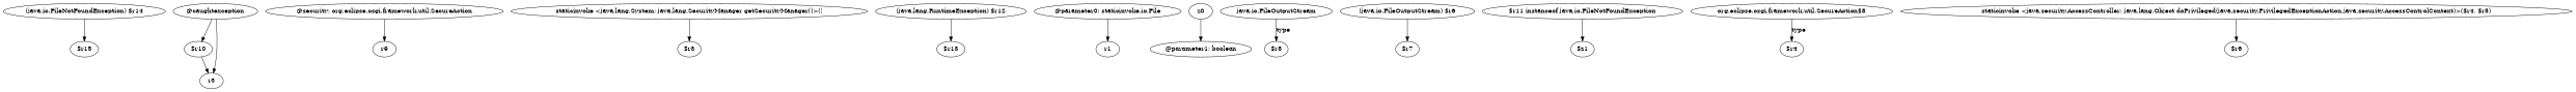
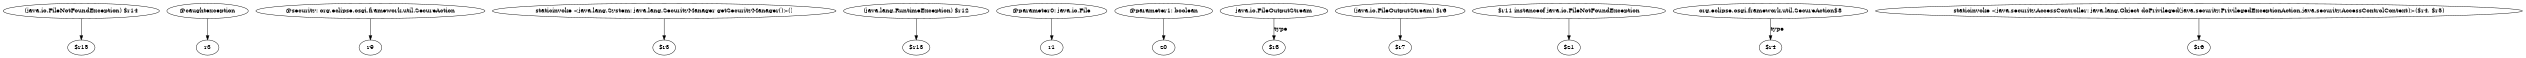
  digraph {
    n1 [label="(java.io.FileNotFoundException) $r14"]
    n2 [label="$r15"]
-   n3 [label="$r10"]
    n4 [label=r3]
    n5 [label="@security: org.eclipse.osgi.framework.util.SecureAction"]
    n6 [label=r9]
    n7 [label="staticinvoke <java.lang.System: java.lang.SecurityManager getSecurityManager()>()"]
    n8 [label="$r3"]
    n9 [label="(java.lang.RuntimeException) $r12"]
    n10 [label="$r13"]
-   n11 [label="@parameter0: staticinvoke.io.File"]
+   n11 [label="@parameter0: java.io.File"]
    n12 [label=r1]
    n13 [label="@parameter1: boolean"]
    n14 [label=z0]
    n15 [label="java.io.FileOutputStream"]
    n16 [label="$r8"]
    n17 [label="@caughtexception"]
    n18 [label="(java.io.FileOutputStream) $r6"]
    n19 [label="$r7"]
    n20 [label="$r11 instanceof java.io.FileNotFoundException"]
    n21 [label="$z1"]
    n22 [label="org.eclipse.osgi.framework.util.SecureAction$8"]
    n23 [label="$r4"]
    n24 [label="staticinvoke <java.security.AccessController: java.lang.Object doPrivileged(java.security.PrivilegedExceptionAction,java.security.AccessControlContext)>($r4, $r5)"]
    n25 [label="$r6"]
    n1 -> n2
-   n3 -> n4
    n5 -> n6
    n7 -> n8
    n9 -> n10
    n11 -> n12
-   n14 -> n13
+   n13 -> n14
    n15 -> n16 [label=type]
-   n17 -> n3
    n17 -> n4
    n18 -> n19
    n20 -> n21
    n22 -> n23 [label=type]
    n24 -> n25
  }
